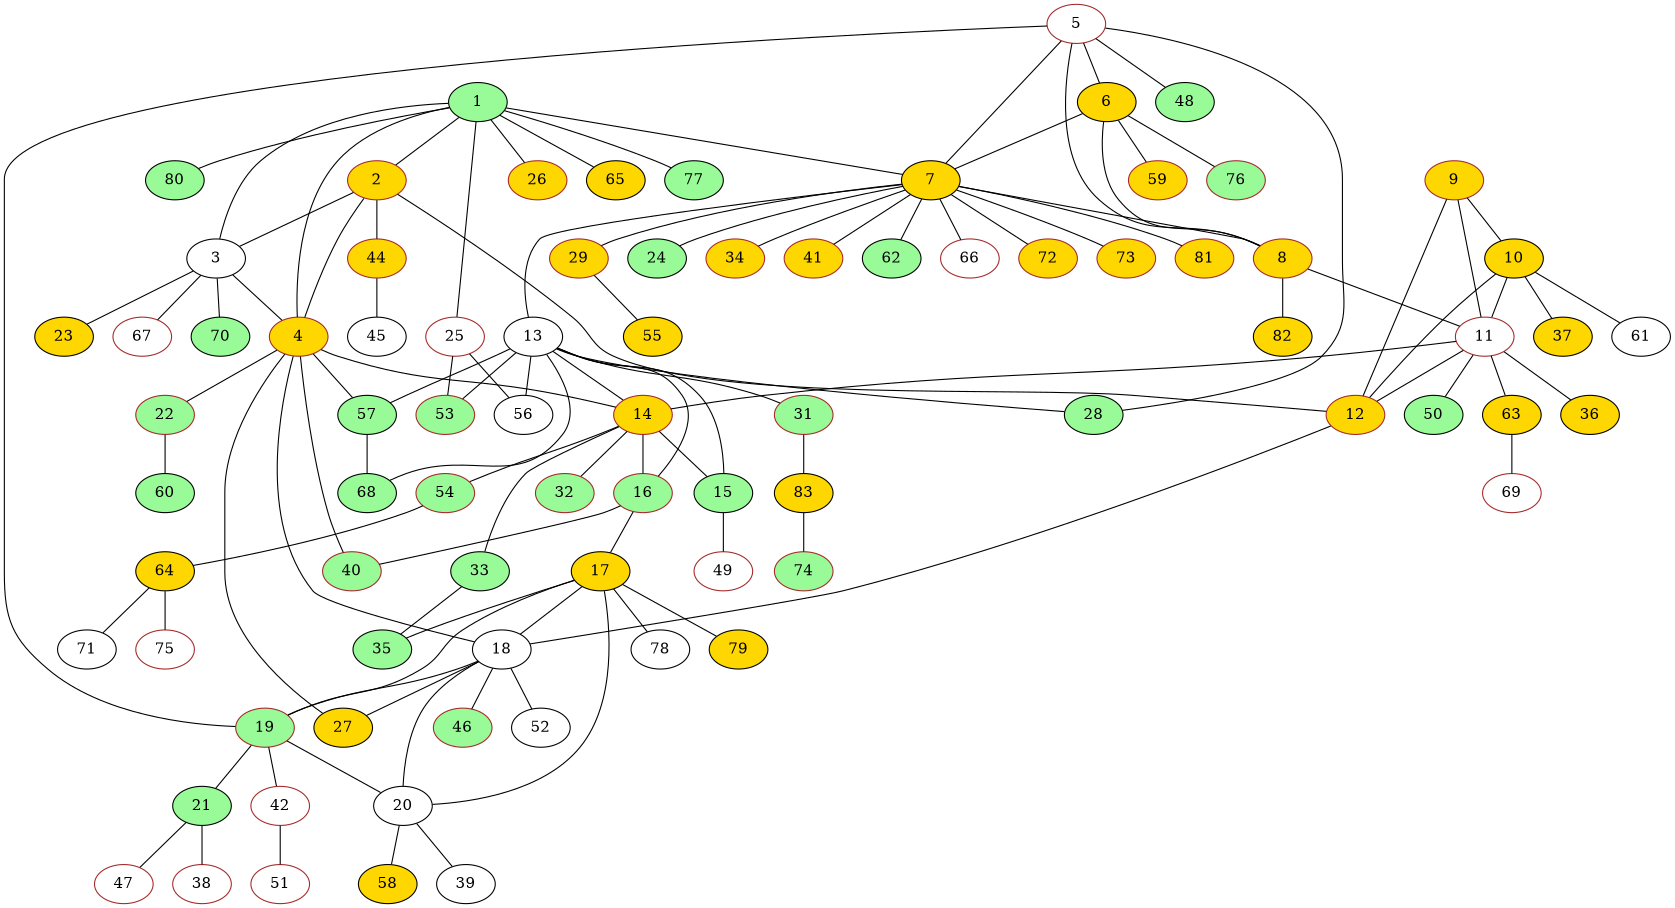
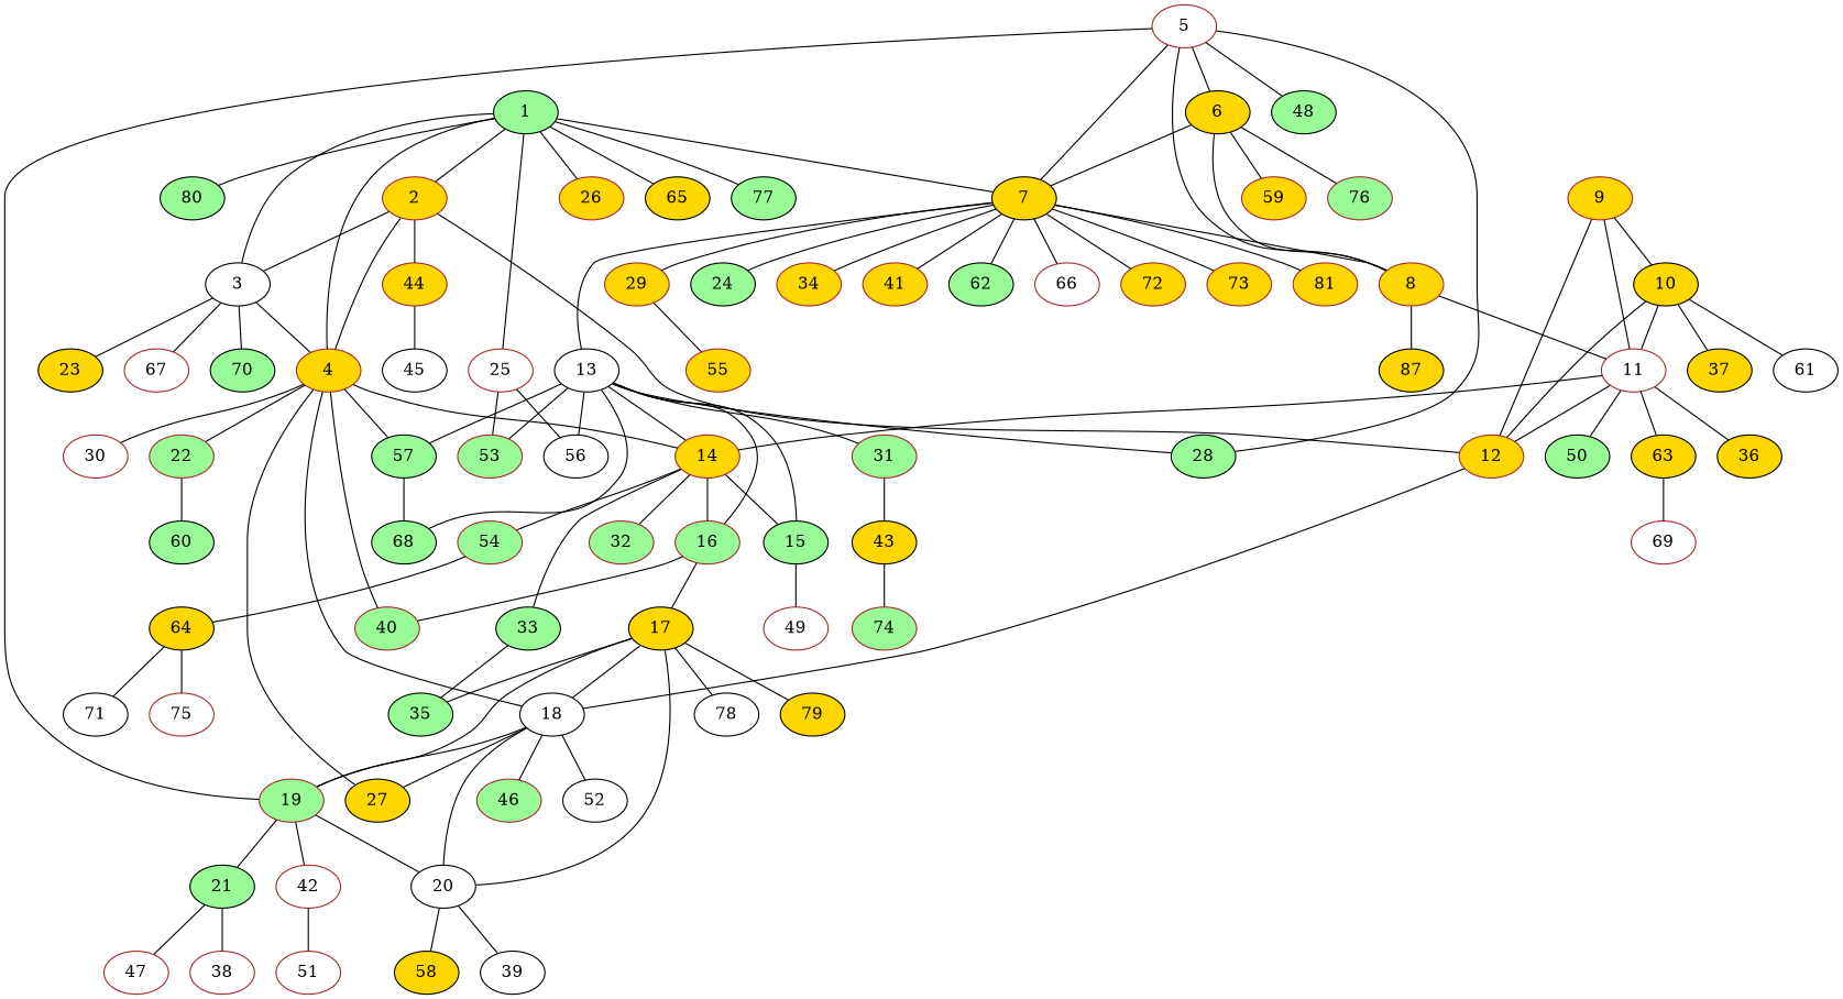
  graph {
    node [color=black fillcolor=gold style=filled]
    1 [fillcolor=palegreen]
    2 [color=brown]
    3 [fillcolor=white]
    4 [color=brown]
    7
    25 [color=brown fillcolor=white]
    26 [color=brown]
    65
    77 [fillcolor=palegreen]
    80 [fillcolor=palegreen]
    12 [color=brown]
    44 [color=brown]
    23
    67 [color=brown fillcolor=white]
    70 [fillcolor=palegreen]
    14 [color=brown]
    18 [fillcolor=white]
    22 [color=brown fillcolor=palegreen]
    27
+   30 [color=brown fillcolor=white]
    40 [color=brown fillcolor=palegreen]
    57 [fillcolor=palegreen]
    8 [color=brown]
    13 [fillcolor=white]
    24 [fillcolor=palegreen]
    29 [color=brown]
    34 [color=brown]
    41 [color=brown]
    62 [fillcolor=palegreen]
    66 [color=brown fillcolor=white]
    72 [color=brown]
    73 [color=brown]
    81 [color=brown]
    53 [color=brown fillcolor=palegreen]
    56 [fillcolor=white]
    45 [fillcolor=white]
    15 [fillcolor=palegreen]
    16 [color=brown fillcolor=palegreen]
    32 [color=brown fillcolor=palegreen]
    33 [fillcolor=palegreen]
    54 [color=brown fillcolor=palegreen]
    19 [color=brown fillcolor=palegreen]
    20 [fillcolor=white]
    46 [color=brown fillcolor=palegreen]
    52 [fillcolor=white]
    60 [fillcolor=palegreen]
    68 [fillcolor=palegreen]
    5 [color=brown fillcolor=white]
    6
    28 [fillcolor=palegreen]
    48 [fillcolor=palegreen]
    59 [color=brown]
    76 [color=brown fillcolor=palegreen]
    11 [color=brown fillcolor=white]
-   82
+   82 [label=87]
    21 [fillcolor=palegreen]
    42 [color=brown fillcolor=white]
    31 [color=brown fillcolor=palegreen]
-   55
+   55 [color=brown]
    36
    50 [fillcolor=palegreen]
    63
    9 [color=brown]
    10
    37
    61 [fillcolor=white]
    69 [color=brown fillcolor=white]
    49 [color=brown fillcolor=white]
    17
-   43 [label=83]
+   43
    35 [fillcolor=palegreen]
    64
    78 [fillcolor=white]
    79
    39 [fillcolor=white]
    58
    38 [color=brown fillcolor=white]
    47 [color=brown fillcolor=white]
    51 [color=brown fillcolor=white]
    74 [color=brown fillcolor=palegreen]
    71 [fillcolor=white]
    75 [color=brown fillcolor=white]
    1 -- 2
    1 -- 3
    1 -- 4
    1 -- 7
    1 -- 25
    1 -- 26
    1 -- 65
    1 -- 77
    1 -- 80
    2 -- 3
    2 -- 4
    2 -- 12
    2 -- 44
    3 -- 4
    3 -- 23
    3 -- 67
    3 -- 70
    4 -- 14
    4 -- 18
    4 -- 22
    4 -- 27
+   4 -- 30
    4 -- 40
    4 -- 57
    7 -- 8
    7 -- 13
    7 -- 24
    7 -- 29
    7 -- 34
    7 -- 41
    7 -- 62
    7 -- 66
    7 -- 72
    7 -- 73
    7 -- 81
    25 -- 53
    25 -- 56
    12 -- 18
    44 -- 45
    14 -- 15
    14 -- 16
    14 -- 32
    14 -- 33
    14 -- 54
    18 -- 27
    18 -- 19
    18 -- 20
    18 -- 46
    18 -- 52
    22 -- 60
    57 -- 68
    8 -- 11
    8 -- 82
    13 -- 14
    13 -- 57
    13 -- 53
    13 -- 56
    13 -- 15
    13 -- 16
    13 -- 68
    13 -- 28
    13 -- 31
    29 -- 55
    15 -- 49
    16 -- 40
    16 -- 17
    33 -- 35
    54 -- 64
    19 -- 20
    19 -- 21
    19 -- 42
    20 -- 39
    20 -- 58
    5 -- 7
    5 -- 8
    5 -- 19
    5 -- 6
    5 -- 28
    5 -- 48
    6 -- 7
    6 -- 8
    6 -- 59
    6 -- 76
    11 -- 12
    11 -- 14
    11 -- 36
    11 -- 50
    11 -- 63
    21 -- 38
    21 -- 47
    42 -- 51
    31 -- 43
    63 -- 69
    9 -- 12
    9 -- 11
    9 -- 10
    10 -- 12
    10 -- 11
    10 -- 37
    10 -- 61
    17 -- 18
    17 -- 19
    17 -- 20
    17 -- 35
    17 -- 78
    17 -- 79
    43 -- 74
    64 -- 71
    64 -- 75
  }
